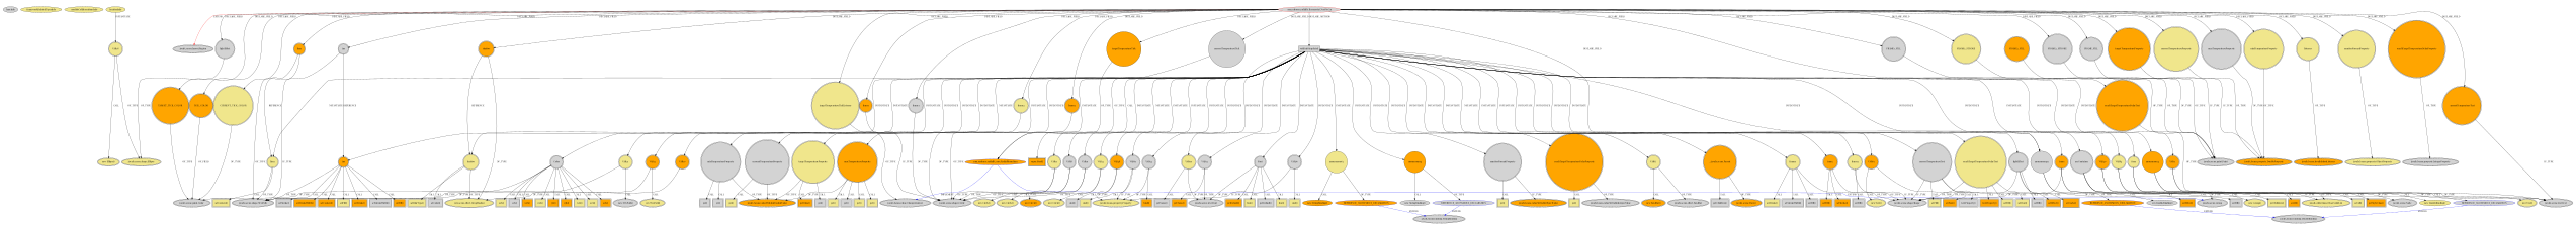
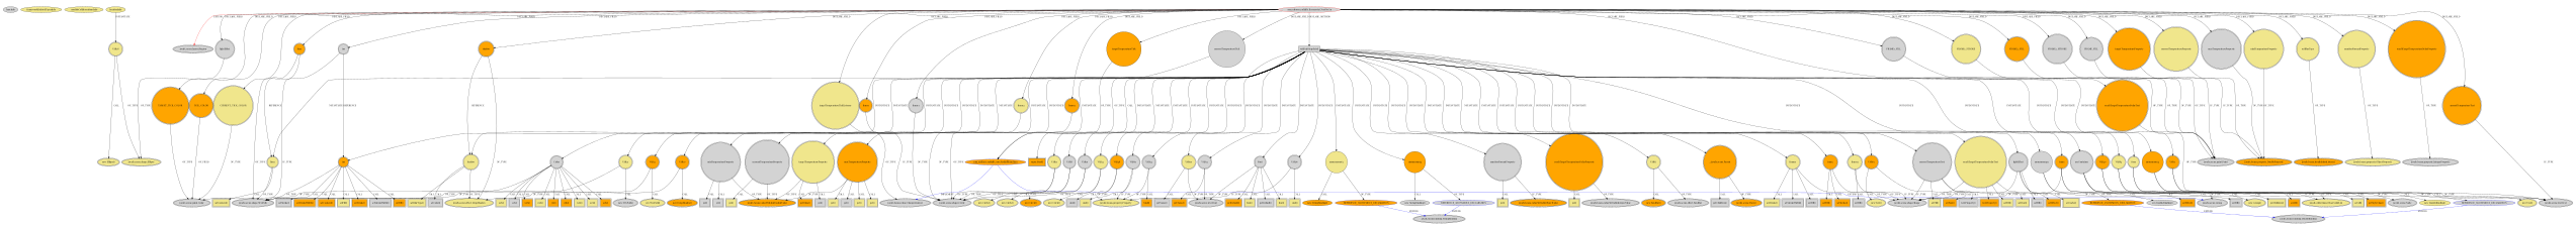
  digraph {
    fontname="Playfair Display"
    node [fillcolor=lightgrey fontname="Playfair Display" style=filled isFrameworkType=true peripheries=2 shape=circle vertexType=INSIDE_CALL]
    edge [fontname="Playfair Display"]
    baseInfo [category=extension_graph graphId=985 isAnonymous=false possibleRelation=true isFrameworkType="" peripheries="" shape="" vertexType=""]
    frameworkRelatedTypesInfo [0="javafx.scene.layout.Region" fillcolor=khaki isFrameworkType="" peripheries="" shape="" vertexType=""]
    possibleCollaborationsInfo [0="985~CLIENT_METHOD_DECLARATION-INSTANTIATION-~javafx.scene.layout.Region ~javafx.beans.binding.StringBinding ~false~true" 1="985~CLIENT_METHOD_DECLARATION-INSTANTIATION-~javafx.scene.layout.Region ~javafx.beans.binding.DoubleBinding ~false~true" 2="985~FIELD_DECLARATION-FIELD_DECLARATION-~javafx.scene.layout.Region ~javafx.scene.Group javafx.beans.value.ChangeListener ~false~false" fillcolor=khaki isFrameworkType="" peripheries="" shape="" vertexType=""]
    locationInfo [contextSignature=NestNoCss filePath="/MrLoNee-RadialFx/RadialFx-master/src/com/mrlonee/radialfx/thermostat/NestNoCss.java" fillcolor=khaki graphId=985 projectName="MrLoNee-RadialFx" isFrameworkType="" peripheries="" shape="" vertexType=""]
    n5 [fillcolor=khaki label=VAR78 vertexType=VARIABLE_EXPRESION]
    n6 [color=red isFrameworkType=false label="com.mrlonee.radialfx.thermostat.NestNoCss" vertexType=ROOT_CLIENT_CLASS_DECLARATION peripheries="" shape=""]
    n7 [label="javafx.scene.layout.Region" vertexType=FRAMEWORK_CLASS_TYPE shape=""]
    n8 [fillcolor=khaki label=CURRENT_TICK_COLOR vertexType=FIELD_DECLARATION]
    n9 [label=FRAME1_FILL vertexType=FIELD_DECLARATION]
    n10 [fillcolor=khaki label=FRAME1_STROKE vertexType=FIELD_DECLARATION]
    n11 [fillcolor=orange label=FRAME2_FILL vertexType=FIELD_DECLARATION]
    n12 [label=FRAME2_STROKE vertexType=FIELD_DECLARATION]
    n13 [label=FRAME_FILL vertexType=FIELD_DECLARATION]
    n14 [fillcolor=orange label=TARGET_TICK_COLOR vertexType=FIELD_DECLARATION]
    n15 [fillcolor=orange label=TICK_COLOR vertexType=FIELD_DECLARATION]
    n16 [fillcolor=khaki label=currentTemperatureProperty vertexType=FIELD_DECLARATION]
    n17 [fillcolor=orange label=currentTemperatureText vertexType=FIELD_DECLARATION]
    n18 [isFrameworkType=false label=currentTemperatureTick vertexType=FIELD_DECLARATION peripheries=""]
    n19 [fillcolor=orange label=frame vertexType=FIELD_DECLARATION]
    n20 [label=frame1 vertexType=FIELD_DECLARATION]
    n21 [fillcolor=khaki label=frame2 vertexType=FIELD_DECLARATION]
    n22 [fillcolor=orange label=frame3 vertexType=FIELD_DECLARATION]
    n23 [label=lightEffect vertexType=FIELD_DECLARATION]
    n24 [label=line vertexType=FIELD_DECLARATION]
    n25 [fillcolor=orange label=line1 vertexType=FIELD_DECLARATION]
-   n26 [fillcolor=khaki label=listener vertexType=FIELD_DECLARATION]
+   n26 [fillcolor=khaki label=setBlurType vertexType=FIELD_DECLARATION]
    n27 [label=maxTemperatureProperty vertexType=FIELD_DECLARATION]
    n28 [fillcolor=khaki label=minTemperatureProperty vertexType=FIELD_DECLARATION]
    n29 [fillcolor=khaki label=numberFormatProperty vertexType=FIELD_DECLARATION]
    n30 [fillcolor=orange label=reachTargetTemperatureDelayProperty vertexType=FIELD_DECLARATION]
    n31 [fillcolor=orange label=reachTargetTemperatureDelayText vertexType=FIELD_DECLARATION]
    n32 [fillcolor=orange label=shadow vertexType=FIELD_DECLARATION]
    n33 [fillcolor=orange label=targetTemperatureProperty vertexType=FIELD_DECLARATION]
    n34 [fillcolor=orange isFrameworkType=false label=targetTemperatureTick vertexType=FIELD_DECLARATION peripheries=""]
    n35 [fillcolor=khaki label=targetTemperatureTickListener vertexType=FIELD_DECLARATION]
    n36 [isFrameworkType=false label="void initGraphcis()" shape=box vertexType=CLIENT_METHOD_DECLARATION peripheries=""]
    n37 [label="javafx.scene.paint.Color" vertexType=FRAMEWORK_CLASS_TYPE shape=""]
    n38 [label="javafx.scene.paint.Paint" vertexType=FRAMEWORK_CLASS_TYPE shape=""]
    n39 [fillcolor=orange label="javafx.beans.property.DoubleProperty" vertexType=FRAMEWORK_CLASS_TYPE shape=""]
    n40 [label="javafx.scene.text.Text" vertexType=FRAMEWORK_CLASS_TYPE shape=""]
    n41 [color=blue fillcolor=orange isFrameworkType=false label="com.mrlonee.radialfx.core.RadialMenuItem" vertexType=REFERENCE_CLIENT_CLASS_DECLARATION peripheries="" shape=""]
    n42 [label="javafx.scene.shape.Circle" vertexType=FRAMEWORK_CLASS_TYPE shape=""]
    n43 [fillcolor=khaki label="javafx.scene.shape.Ellipse" vertexType=FRAMEWORK_CLASS_TYPE shape=""]
    n44 [label="javafx.scene.shape.SVGPath" vertexType=FRAMEWORK_CLASS_TYPE shape=""]
    n45 [fillcolor=orange label=line vertexType=VARIABLE_EXPRESION]
    n46 [fillcolor=khaki label=line1 vertexType=VARIABLE_EXPRESION]
    n47 [fillcolor=orange label="javafx.beans.InvalidationListener" vertexType=FRAMEWORK_INTERFACE_TYPE shape=""]
    n48 [fillcolor=khaki label="javafx.beans.property.ObjectProperty" vertexType=FRAMEWORK_CLASS_TYPE shape=""]
    n49 [label="javafx.beans.property.IntegerProperty" vertexType=FRAMEWORK_CLASS_TYPE shape=""]
-   n50 [fillcolor=khaki label="core.scene.effect.DropShadow" vertexType=FRAMEWORK_CLASS_TYPE shape=""]
+   n50 [fillcolor=khaki label="javafx.scene.effect.DropShadow" vertexType=FRAMEWORK_CLASS_TYPE shape=""]
    n51 [fillcolor=khaki label=shadow vertexType=VARIABLE_EXPRESION]
    n52 [label="javafx.beans.value.ChangeListener" vertexType=FRAMEWORK_INTERFACE_TYPE shape=""]
    n53 [label=VAR8 vertexType=VARIABLE_EXPRESION]
    n54 [fillcolor=orange label=frame vertexType=VARIABLE_EXPRESION]
    n55 [fillcolor=orange label=VAR10 vertexType=VARIABLE_EXPRESION]
    n56 [label=Color vertexType=VARIABLE_EXPRESION]
    n57 [fillcolor=khaki label=VAR15 vertexType=VARIABLE_EXPRESION]
    n58 [fillcolor=khaki label=frame1 vertexType=VARIABLE_EXPRESION]
    n59 [label=VAR19 vertexType=VARIABLE_EXPRESION]
    n60 [fillcolor=orange label=frame2 vertexType=VARIABLE_EXPRESION]
    n61 [fillcolor=khaki label=VAR22 vertexType=VARIABLE_EXPRESION]
    n62 [fillcolor=khaki label=frame3 vertexType=VARIABLE_EXPRESION]
    n63 [fillcolor=khaki label=VAR25 vertexType=VARIABLE_EXPRESION]
    n64 [fillcolor=orange label=VAR32 vertexType=VARIABLE_EXPRESION]
    n65 [label=arcContainer vertexType=VARIABLE_EXPRESION]
    n66 [fillcolor=orange label=VAR40 vertexType=VARIABLE_EXPRESION]
    n67 [fillcolor=khaki label=item vertexType=VARIABLE_EXPRESION]
    n68 [fillcolor=orange isFrameworkType=false label=anonymous43 vertexType=VARIABLE_EXPRESION peripheries=""]
    n69 [fillcolor=orange label="super.bind()" shape=box vertexType=SUPER_CALL]
    n70 [fillcolor=orange label=maxTemperatureProperty vertexType=VARIABLE_EXPRESION]
    n71 [label=currentTemperatureProperty vertexType=VARIABLE_EXPRESION]
    n72 [label=minTemperatureProperty vertexType=VARIABLE_EXPRESION]
    n73 [fillcolor=orange label=VAR48 vertexType=VARIABLE_EXPRESION]
    n74 [isFrameworkType=false label=anonymous49 vertexType=VARIABLE_EXPRESION peripheries=""]
    n75 [fillcolor=khaki label=targetTemperatureProperty vertexType=VARIABLE_EXPRESION]
    n76 [label=VAR54 vertexType=VARIABLE_EXPRESION]
    n77 [fillcolor=orange label=VAR55 vertexType=VARIABLE_EXPRESION]
    n78 [label=currentTemperatureText vertexType=VARIABLE_EXPRESION]
    n79 [label=Font vertexType=VARIABLE_EXPRESION]
    n80 [fillcolor=khaki label=VAR90 vertexType=VARIABLE_EXPRESION]
    n81 [fillcolor=khaki isFrameworkType=false label=anonymous62 vertexType=VARIABLE_EXPRESION peripheries=""]
    n82 [label=numberFormatProperty vertexType=VARIABLE_EXPRESION]
    n83 [label=VAR65 vertexType=VARIABLE_EXPRESION]
    n84 [fillcolor=orange label=VAR67 vertexType=VARIABLE_EXPRESION]
    n85 [fillcolor=khaki label=reachTargetTemperatureDelayText vertexType=VARIABLE_EXPRESION]
    n86 [label=VAR72 vertexType=VARIABLE_EXPRESION]
    n87 [fillcolor=orange isFrameworkType=false label=anonymous74 vertexType=VARIABLE_EXPRESION peripheries=""]
    n88 [fillcolor=orange label=reachTargetTemperatureDelayProperty vertexType=VARIABLE_EXPRESION]
    n89 [label=VAR76 vertexType=VARIABLE_EXPRESION]
    n90 [label=lightEffect vertexType=VARIABLE_EXPRESION]
    n91 [fillcolor=khaki label=VAR82 vertexType=VARIABLE_EXPRESION]
    n92 [fillcolor=khaki label=VAR84 vertexType=VARIABLE_EXPRESION]
    n93 [fillcolor=orange label="_:javafx.scene.Parent" vertexType=VARIABLE_EXPRESION]
    n94 [label="javafx.scene.Group" vertexType=FRAMEWORK_CLASS_TYPE shape=""]
    n95 [fillcolor=orange label="setContent()" shape=box]
    n96 [fillcolor=khaki label="setFill()" shape=box]
    n97 [fillcolor=orange label="setStroke()" shape=box]
    n98 [label="setStrokeWidth()" shape=box]
    n99 [fillcolor=orange label="setFill()" shape=box]
    n100 [label="setStroke()" shape=box]
    n101 [fillcolor=orange label="setStrokeWidth()" shape=box]
    n102 [fillcolor=khaki label="setContent()" shape=box]
    n103 [fillcolor=khaki label="setBlurType()" shape=box]
    n104 [label="setColor()" shape=box]
    n105 [fillcolor=khaki label="new Circle()" vertexType=CONSTRUCTOR_CALL shape=""]
    n106 [label="javafx.scene.shape.Shape" vertexType=FRAMEWORK_CLASS_TYPE shape=""]
    n107 [label="setFill()" shape=box]
    n108 [fillcolor=orange label="setEffect()" shape=box]
+   n109 [fillcolor=orange label="new DropShadow()" vertexType=CONSTRUCTOR_CALL shape=""]
    n110 [fillcolor=orange label="rgb()" shape=box]
    n111 [fillcolor=khaki label="web()" shape=box]
    n112 [fillcolor=khaki label="web()" shape=box]
    n113 [fillcolor=orange label="web()" shape=box]
    n114 [fillcolor=khaki label="web()" shape=box]
    n115 [label="web()" shape=box]
    n116 [fillcolor=orange label="web()" shape=box]
    n117 [fillcolor=khaki label="web()" shape=box]
    n118 [fillcolor=orange label="rgb()" shape=box]
    n119 [fillcolor=khaki label="new Circle()" vertexType=CONSTRUCTOR_CALL shape=""]
    n120 [label="setFill()" shape=box]
    n121 [fillcolor=khaki label="setStroke()" shape=box]
    n122 [label="setStrokeWidth()" shape=box]
    n123 [fillcolor=orange label="new Circle()" vertexType=CONSTRUCTOR_CALL shape=""]
    n124 [fillcolor=orange label="setFill()" shape=box]
    n125 [fillcolor=orange label="setStroke()" shape=box]
    n126 [fillcolor=khaki label="new Circle()" vertexType=CONSTRUCTOR_CALL shape=""]
    n127 [label="setFill()" shape=box]
    n128 [label="new SVGPath()" vertexType=CONSTRUCTOR_CALL shape=""]
    n129 [fillcolor=khaki label="new SVGPath()" vertexType=CONSTRUCTOR_CALL shape=""]
    n130 [fillcolor=khaki label="new Group()" vertexType=CONSTRUCTOR_CALL shape=""]
    n131 [fillcolor=khaki label="getChildren()" shape=box]
    n132 [fillcolor=khaki label="javafx.collections.ObservableList" vertexType=FRAMEWORK_INTERFACE_TYPE shape=""]
    n133 [fillcolor=orange label="setAll()" shape=box]
    n134 [label="javafx.scene.Node" vertexType=FRAMEWORK_CLASS_TYPE shape=""]
    n135 [fillcolor=orange label="getStyleClass()" shape=box]
    n136 [color=blue isFrameworkType=false label=REFERENCE_ANONYMOUS_DECLARATION vertexType=REFERENCE_ANONYMOUS_DECLARATION peripheries="" shape=""]
    n137 [fillcolor=khaki isFrameworkType=false label="new DoubleBinding()" vertexType=CONSTRUCTOR_CALL peripheries="" shape=""]
    n138 [fillcolor=orange label="javafx.beans.value.WritableDoubleValue" vertexType=FRAMEWORK_INTERFACE_TYPE shape=""]
    n139 [fillcolor=khaki label="get()" shape=box]
    n140 [label="get()" shape=box]
    n141 [fillcolor=khaki label="get()" shape=box]
    n142 [fillcolor=khaki label="get()" shape=box]
    n143 [fillcolor=khaki label="get()" shape=box]
    n144 [label="get()" shape=box]
    n145 [label="get()" shape=box]
    n146 [fillcolor=khaki label="javafx.beans.property.Property" vertexType=FRAMEWORK_INTERFACE_TYPE shape=""]
    n147 [label="bind()" shape=box]
    n148 [color=blue fillcolor=orange isFrameworkType=false label=REFERENCE_ANONYMOUS_DECLARATION vertexType=REFERENCE_ANONYMOUS_DECLARATION peripheries="" shape=""]
    n149 [isFrameworkType=false label="new DoubleBinding()" vertexType=CONSTRUCTOR_CALL peripheries="" shape=""]
    n150 [label="get()" shape=box]
    n151 [fillcolor=orange label="getValue()" shape=box]
    n152 [fillcolor=orange label="bind()" shape=box]
    n153 [fillcolor=khaki label="new Text()" vertexType=CONSTRUCTOR_CALL shape=""]
    n154 [fillcolor=khaki label="setFill()" shape=box]
    n155 [fillcolor=orange label="setFont()" shape=box]
    n156 [label="textProperty()" shape=box]
    n157 [label="javafx.scene.text.Font" vertexType=FRAMEWORK_CLASS_TYPE shape=""]
    n158 [fillcolor=khaki label="font()" shape=box]
    n159 [label="getDefault()" shape=box]
    n160 [fillcolor=khaki label="font()" shape=box]
    n161 [fillcolor=orange label="getDefault()" shape=box]
    n162 [label="getName()" shape=box]
    n163 [color=blue fillcolor=orange isFrameworkType=false label=REFERENCE_ANONYMOUS_DECLARATION vertexType=REFERENCE_ANONYMOUS_DECLARATION peripheries="" shape=""]
    n164 [fillcolor=orange isFrameworkType=false label="new StringBinding()" vertexType=CONSTRUCTOR_CALL peripheries="" shape=""]
    n165 [fillcolor=orange label="javafx.beans.value.WritableObjectValue" vertexType=FRAMEWORK_INTERFACE_TYPE shape=""]
    n166 [fillcolor=khaki label="get()" shape=box]
    n167 [fillcolor=khaki label="bind()" shape=box]
    n168 [fillcolor=khaki label="new Text()" vertexType=CONSTRUCTOR_CALL shape=""]
    n169 [fillcolor=khaki label="setFill()" shape=box]
    n170 [fillcolor=khaki label="setFont()" shape=box]
    n171 [fillcolor=orange label="textProperty()" shape=box]
    n172 [fillcolor=orange label="getName()" shape=box]
    n173 [color=blue isFrameworkType=false label=REFERENCE_ANONYMOUS_DECLARATION vertexType=REFERENCE_ANONYMOUS_DECLARATION peripheries="" shape=""]
    n174 [isFrameworkType=false label="new StringBinding()" vertexType=CONSTRUCTOR_CALL peripheries="" shape=""]
    n175 [label="javafx.beans.value.WritableIntegerValue" vertexType=FRAMEWORK_INTERFACE_TYPE shape=""]
    n176 [fillcolor=khaki label="get()" shape=box]
    n177 [fillcolor=khaki label="bind()" shape=box]
    n178 [fillcolor=khaki label="new Ellipse()" vertexType=CONSTRUCTOR_CALL shape=""]
    n179 [label="setFill()" shape=box]
    n180 [fillcolor=orange label="setEffect()" shape=box]
-   n181 [fillcolor=orange label="setCache()" shape=box]
+   n181 [fillcolor=khaki label="setCache()" shape=box]
    n182 [label="javafx.scene.effect.BoxBlur" vertexType=FRAMEWORK_CLASS_TYPE shape=""]
    n183 [fillcolor=orange label="new BoxBlur()" vertexType=CONSTRUCTOR_CALL shape=""]
    n184 [fillcolor=khaki label="setAll()" shape=box]
    n185 [fillcolor=orange label="javafx.scene.Parent" vertexType=FRAMEWORK_CLASS_TYPE shape=""]
    n186 [label="getChildren()" shape=box]
    n187 [label="javafx.beans.binding.DoubleBinding" vertexType=FRAMEWORK_CLASS_TYPE shape=""]
    n188 [label="javafx.beans.binding.StringBinding" vertexType=FRAMEWORK_CLASS_TYPE shape=""]
    locationInfo -> n5 [label=INSTANTIATE]
    n5 -> n43 [label=OF_TYPE]
    n5 -> n178 [label=CALL]
    n6 -> n7 [color=red label=EXTEND]
    n6 -> n8 [label=DECLARE_FIELD]
    n6 -> n9 [label=DECLARE_FIELD]
    n6 -> n10 [label=DECLARE_FIELD]
-   n6 -> n74 [label=DECLARE_FIELD]
+   n6 -> n11 [label=DECLARE_FIELD]
    n6 -> n12 [label=DECLARE_FIELD]
    n6 -> n13 [label=DECLARE_FIELD]
    n6 -> n14 [label=DECLARE_FIELD]
    n6 -> n15 [label=DECLARE_FIELD]
    n6 -> n16 [label=DECLARE_FIELD]
    n6 -> n17 [label=DECLARE_FIELD]
    n6 -> n18 [label=DECLARE_FIELD]
    n6 -> n19 [label=DECLARE_FIELD]
    n6 -> n20 [label=DECLARE_FIELD]
    n6 -> n21 [label=DECLARE_FIELD]
    n6 -> n22 [label=DECLARE_FIELD]
    n6 -> n23 [label=DECLARE_FIELD]
    n6 -> n24 [label=DECLARE_FIELD]
    n6 -> n25 [label=DECLARE_FIELD]
    n6 -> n26 [label=DECLARE_FIELD]
    n6 -> n27 [label=DECLARE_FIELD]
    n6 -> n28 [label=DECLARE_FIELD]
    n6 -> n29 [label=DECLARE_FIELD]
    n6 -> n30 [label=DECLARE_FIELD]
    n6 -> n31 [label=DECLARE_FIELD]
    n6 -> n32 [label=DECLARE_FIELD]
    n6 -> n33 [label=DECLARE_FIELD]
    n6 -> n34 [label=DECLARE_FIELD]
    n6 -> n35 [label=DECLARE_FIELD]
    n6 -> n36 [label=DECLARE_METHOD]
    n8 -> n37 [label=OF_TYPE]
    n9 -> n38 [label=OF_TYPE]
    n10 -> n38 [label=OF_TYPE]
    n11 -> n38 [label=OF_TYPE]
    n12 -> n38 [label=OF_TYPE]
    n13 -> n38 [label=OF_TYPE]
    n14 -> n37 [label=OF_TYPE]
    n15 -> n37 [label=OF_FIELD]
    n16 -> n39 [label=OF_TYPE]
    n17 -> n40 [label=OF_TYPE]
    n18 -> n41 [label=OF_TYPE]
    n19 -> n42 [label=OF_TYPE]
    n20 -> n42 [label=OF_TYPE]
    n21 -> n42 [label=OF_TYPE]
    n22 -> n42 [label=OF_TYPE]
    n23 -> n43 [label=OF_TYPE]
    n24 -> n44 [label=OF_TYPE]
    n24 -> n45 [label=REFERENCE]
    n25 -> n44 [label=OF_TYPE]
    n25 -> n46 [label=REFERENCE]
    n26 -> n47 [label=OF_TYPE]
    n27 -> n39 [label=OF_TYPE]
    n28 -> n39 [label=OF_TYPE]
    n29 -> n48 [label=OF_TYPE]
    n30 -> n49 [label=OF_TYPE]
    n31 -> n40 [label=OF_TYPE]
    n32 -> n50 [label=OF_TYPE]
    n32 -> n51 [label=REFERENCE]
    n33 -> n39 [label=OF_TYPE]
    n34 -> n41 [label=OF_TYPE]
    n35 -> n52 [label=OF_TYPE]
    n36 -> n45 [label=INSTANTIATE]
    n36 -> n46 [label=INSTANTIATE]
    n36 -> n51 [label=INSTANTIATE]
    n36 -> n53 [label=INSTANTIATE]
    n36 -> n54 [label=INSTANTIATE]
    n36 -> n55 [label=INSTANTIATE]
    n36 -> n56 [label=INSTANTIATE]
    n36 -> n57 [label=INSTANTIATE]
    n36 -> n58 [label=INSTANTIATE]
    n36 -> n59 [label=INSTANTIATE]
    n36 -> n60 [label=INSTANTIATE]
    n36 -> n61 [label=INSTANTIATE]
    n36 -> n62 [label=INSTANTIATE]
    n36 -> n63 [label=INSTANTIATE]
    n36 -> n64 [label=INSTANTIATE]
    n36 -> n65 [label=INSTANTIATE]
    n36 -> n66 [label=INSTANTIATE]
    n36 -> n67 [label=INSTANTIATE]
    n36 -> n68 [label=INSTANTIATE]
    n36 -> n69 [label=CALL]
    n36 -> n70 [label=INSTANTIATE]
    n36 -> n71 [label=INSTANTIATE]
    n36 -> n72 [label=INSTANTIATE]
    n36 -> n73 [label=INSTANTIATE]
    n36 -> n74 [label=INSTANTIATE]
    n36 -> n75 [label=INSTANTIATE]
    n36 -> n76 [label=INSTANTIATE]
    n36 -> n77 [label=INSTANTIATE]
    n36 -> n78 [label=INSTANTIATE]
    n36 -> n79 [label=INSTANTIATE]
    n36 -> n80 [label=INSTANTIATE]
    n36 -> n81 [label=INSTANTIATE]
    n36 -> n82 [label=INSTANTIATE]
    n36 -> n83 [label=INSTANTIATE]
    n36 -> n84 [label=INSTANTIATE]
    n36 -> n85 [label=INSTANTIATE]
    n36 -> n86 [label=INSTANTIATE]
    n36 -> n87 [label=INSTANTIATE]
    n36 -> n88 [label=INSTANTIATE]
    n36 -> n89 [label=INSTANTIATE]
    n36 -> n90 [label=INSTANTIATE]
    n36 -> n91 [label=INSTANTIATE]
    n36 -> n92 [label=INSTANTIATE]
    n36 -> n93 [label=INSTANTIATE]
    n41 -> n52 [color=blue label=IMPLEMENT]
    n41 -> n94 [color=blue label=EXTEND]
    n45 -> n44 [label=OF_TYPE]
    n45 -> n95 [label=CALL]
    n45 -> n96 [label=CALL]
    n45 -> n97 [label=CALL]
    n45 -> n98 [label=CALL]
    n45 -> n99 [label=CALL]
    n45 -> n100 [label=CALL]
    n45 -> n101 [label=CALL]
    n46 -> n44 [label=OF_TYPE]
    n46 -> n102 [label=CALL]
    n51 -> n50 [label=OF_TYPE]
    n51 -> n103 [label=CALL]
    n51 -> n104 [label=CALL]
    n53 -> n42 [label=OF_TYPE]
    n53 -> n105 [label=CALL]
    n54 -> n106 [label=OF_TYPE]
    n54 -> n107 [label=CALL]
    n54 -> n108 [label=CALL]
    n55 -> n50 [label=OF_TYPE]
+   n55 -> n109 [label=CALL]
    n56 -> n37 [label=OF_TYPE]
    n56 -> n110 [label=CALL]
    n56 -> n111 [label=CALL]
    n56 -> n112 [label=CALL]
    n56 -> n113 [label=CALL]
    n56 -> n114 [label=CALL]
    n56 -> n115 [label=CALL]
    n56 -> n116 [label=CALL]
    n56 -> n117 [label=CALL]
    n56 -> n118 [label=CALL]
    n57 -> n42 [label=OF_TYPE]
    n57 -> n119 [label=CALL]
    n58 -> n106 [label=OF_TYPE]
    n58 -> n120 [label=CALL]
    n58 -> n121 [label=CALL]
    n58 -> n122 [label=CALL]
    n59 -> n42 [label=OF_TYPE]
    n59 -> n123 [label=CALL]
    n60 -> n106 [label=OF_TYPE]
    n60 -> n124 [label=CALL]
    n60 -> n125 [label=CALL]
    n61 -> n42 [label=OF_TYPE]
    n61 -> n126 [label=CALL]
    n62 -> n106 [label=OF_TYPE]
    n62 -> n127 [label=CALL]
    n63 -> n44 [label=OF_TYPE]
    n63 -> n128 [label=CALL]
    n64 -> n44 [label=OF_TYPE]
    n64 -> n129 [label=CALL]
    n65 -> n94 [label=OF_TYPE]
    n65 -> n130 [label=CALL]
    n65 -> n131 [label=CALL]
    n66 -> n132 [label=OF_TYPE]
    n66 -> n133 [label=CALL]
    n67 -> n134 [label=OF_TYPE]
    n67 -> n135 [label=CALL]
    n68 -> n136 [label=OF_TYPE]
    n68 -> n137 [label=CALL]
    n70 -> n138 [label=OF_TYPE]
    n70 -> n139 [label=CALL]
    n70 -> n140 [label=CALL]
    n70 -> n141 [label=CALL]
    n70 -> n142 [label=CALL]
    n71 -> n138 [label=OF_TYPE]
    n71 -> n143 [label=CALL]
    n72 -> n138 [label=OF_TYPE]
    n72 -> n144 [label=CALL]
    n72 -> n145 [label=CALL]
    n73 -> n146 [label=OF_TYPE]
    n73 -> n147 [label=CALL]
    n74 -> n148 [label=OF_TYPE]
    n74 -> n149 [label=CALL]
    n75 -> n138 [label=OF_TYPE]
    n75 -> n150 [label=CALL]
    n75 -> n151 [label=CALL]
    n76 -> n146 [label=OF_TYPE]
    n76 -> n152 [label=CALL]
    n77 -> n40 [label=OF_TYPE]
    n77 -> n153 [label=CALL]
    n78 -> n106 [label=OF_TYPE]
    n78 -> n154 [label=CALL]
    n78 -> n155 [label=CALL]
    n78 -> n156 [label=CALL]
    n79 -> n157 [label=OF_TYPE]
    n79 -> n158 [label=CALL]
    n79 -> n159 [label=CALL]
    n79 -> n160 [label=CALL]
    n79 -> n161 [label=CALL]
    n80 -> n157 [label=OF_TYPE]
    n80 -> n162 [label=CALL]
    n81 -> n163 [label=OF_TYPE]
    n81 -> n164 [label=CALL]
    n82 -> n165 [label=OF_TYPE]
    n82 -> n166 [label=CALL]
    n83 -> n146 [label=OF_TYPE]
    n83 -> n167 [label=CALL]
    n84 -> n40 [label=OF_TYPE]
    n84 -> n168 [label=CALL]
    n85 -> n106 [label=OF_TYPE]
    n85 -> n169 [label=CALL]
    n85 -> n170 [label=CALL]
    n85 -> n171 [label=CALL]
    n86 -> n157 [label=OF_TYPE]
    n86 -> n172 [label=CALL]
    n87 -> n173 [label=OF_TYPE]
    n87 -> n174 [label=CALL]
    n88 -> n175 [label=OF_TYPE]
    n88 -> n176 [label=CALL]
    n89 -> n146 [label=OF_TYPE]
    n89 -> n177 [label=CALL]
    n90 -> n106 [label=OF_TYPE]
    n90 -> n179 [label=CALL]
    n90 -> n180 [label=CALL]
    n90 -> n181 [label=CALL]
    n91 -> n182 [label=OF_TYPE]
    n91 -> n183 [label=CALL]
    n92 -> n132 [label=OF_TYPE]
    n92 -> n184 [label=CALL]
    n93 -> n185 [label=OF_TYPE]
    n93 -> n186 [label=CALL]
    n136 -> n187 [color=blue label=EXTEND]
    n148 -> n187 [color=blue label=EXTEND]
    n163 -> n188 [color=blue label=EXTEND]
    n173 -> n188 [color=blue label=EXTEND]
  }
